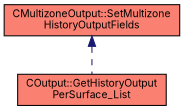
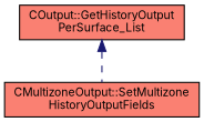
  digraph {
    rankdir=TB
    fontname=Inter
    node [color=black fillcolor=salmon fontname=Inter fontsize=10 shape=record style=filled]
    n1 [fontcolor=black height=0.2 label="COutput::GetHistoryOutput\lPerSurface_List" width=0.4]
    n2 [height=0.2 label="CMultizoneOutput::SetMultizone\lHistoryOutputFields" width=0.4]
-   n2 -> n1 [color=midnightblue dir=back fontname=Inter fontsize=10 labelfontname=Helvetica labelfontsize=10 style=dashed]
+   n1 -> n2 [color=midnightblue dir=back fontname=Inter fontsize=10 labelfontname=Helvetica labelfontsize=10 style=dashed]
  }
